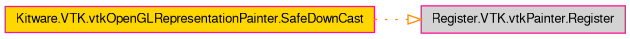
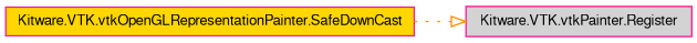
  digraph {
    rankdir=LR
    node [color=deeppink fontname=FreeSans fontsize=10 shape=record style=filled]
    n1 [fillcolor=gold fontcolor=black height=0.2 label="Kitware.VTK.vtkOpenGLRepresentationPainter.SafeDownCast" width=0.4]
-   n2 [height=0.2 label="Register.VTK.vtkPainter.Register" width=0.4 fillcolor=lightgrey]
+   n2 [height=0.2 label="Kitware.VTK.vtkPainter.Register" width=0.4 fillcolor=lightgrey]
    n1 -> n2 [color=darkorange fontname=FreeSans fontsize=10 labelfontname=FreeSans labelfontsize=10 style=dotted arrowhead=onormal]
  }
